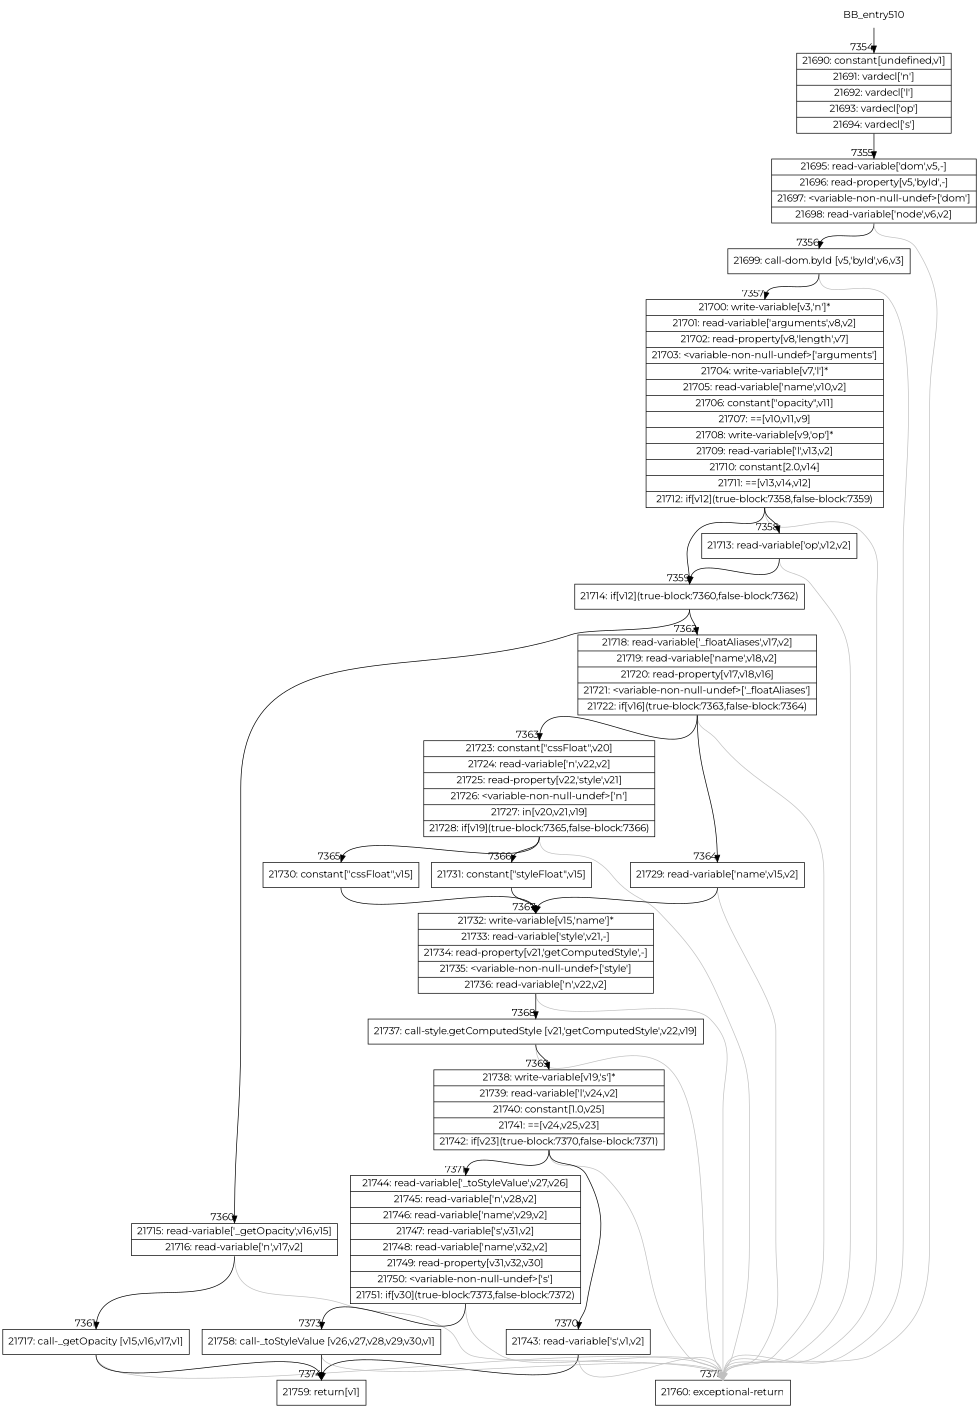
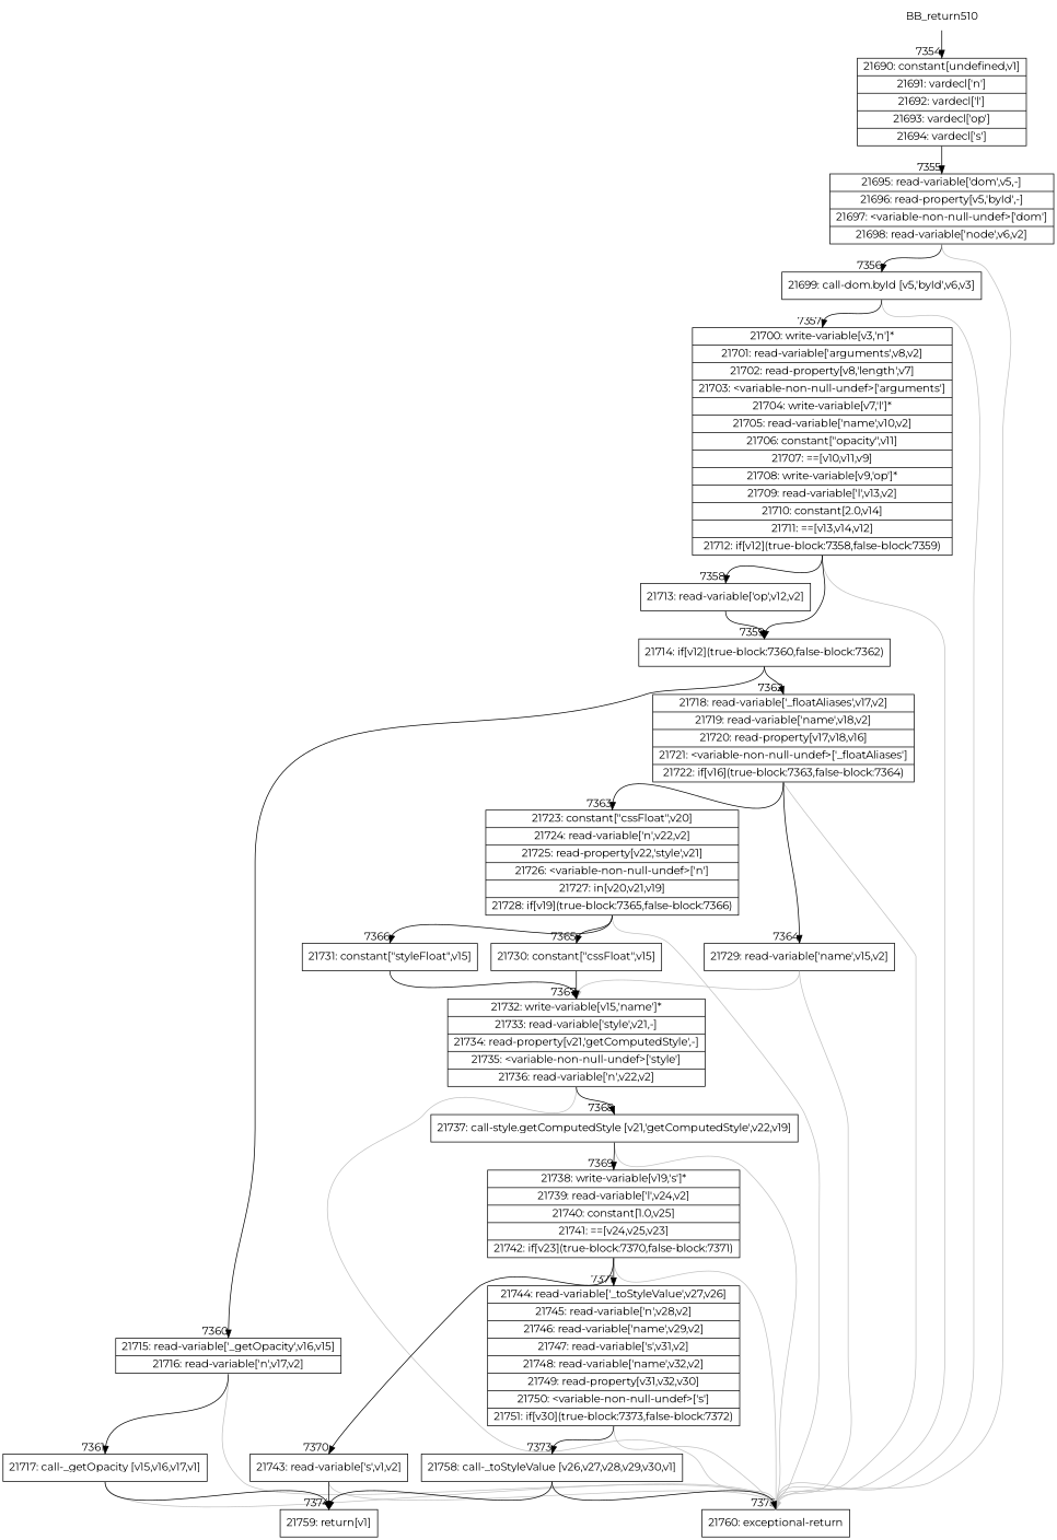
  digraph {
    fontname=Montserrat
    rankdir=TD
    node [fontname=Montserrat shape=record]
    edge [fontname=Montserrat headport=n tailport=s]
-   BB_entry510 [shape=none]
+   BB_entry510 [shape=none label=BB_return510]
    n2 [label="{21690: constant[undefined,v1]|21691: vardecl['n']|21692: vardecl['l']|21693: vardecl['op']|21694: vardecl['s']}"]
    n3 [label="{21695: read-variable['dom',v5,-]|21696: read-property[v5,'byId',-]|21697: \<variable-non-null-undef\>['dom']|21698: read-variable['node',v6,v2]}"]
    n4 [label="{21699: call-dom.byId [v5,'byId',v6,v3]}"]
    n5 [label="{21760: exceptional-return}"]
    n6 [label="{21700: write-variable[v3,'n']*|21701: read-variable['arguments',v8,v2]|21702: read-property[v8,'length',v7]|21703: \<variable-non-null-undef\>['arguments']|21704: write-variable[v7,'l']*|21705: read-variable['name',v10,v2]|21706: constant[\"opacity\",v11]|21707: ==[v10,v11,v9]|21708: write-variable[v9,'op']*|21709: read-variable['l',v13,v2]|21710: constant[2.0,v14]|21711: ==[v13,v14,v12]|21712: if[v12](true-block:7358,false-block:7359)}"]
    n7 [label="{21714: if[v12](true-block:7360,false-block:7362)}"]
    n8 [label="{21713: read-variable['op',v12,v2]}"]
    n9 [label="{21715: read-variable['_getOpacity',v16,v15]|21716: read-variable['n',v17,v2]}"]
    n10 [label="{21718: read-variable['_floatAliases',v17,v2]|21719: read-variable['name',v18,v2]|21720: read-property[v17,v18,v16]|21721: \<variable-non-null-undef\>['_floatAliases']|21722: if[v16](true-block:7363,false-block:7364)}"]
    n11 [label="{21717: call-_getOpacity [v15,v16,v17,v1]}"]
    n12 [label="{21723: constant[\"cssFloat\",v20]|21724: read-variable['n',v22,v2]|21725: read-property[v22,'style',v21]|21726: \<variable-non-null-undef\>['n']|21727: in[v20,v21,v19]|21728: if[v19](true-block:7365,false-block:7366)}"]
    n13 [label="{21729: read-variable['name',v15,v2]}"]
    n14 [label="{21759: return[v1]}"]
    n15 [label="{21730: constant[\"cssFloat\",v15]}"]
    n16 [label="{21731: constant[\"styleFloat\",v15]}"]
    n17 [label="{21732: write-variable[v15,'name']*|21733: read-variable['style',v21,-]|21734: read-property[v21,'getComputedStyle',-]|21735: \<variable-non-null-undef\>['style']|21736: read-variable['n',v22,v2]}"]
    n18 [label="{21737: call-style.getComputedStyle [v21,'getComputedStyle',v22,v19]}"]
    n19 [label="{21738: write-variable[v19,'s']*|21739: read-variable['l',v24,v2]|21740: constant[1.0,v25]|21741: ==[v24,v25,v23]|21742: if[v23](true-block:7370,false-block:7371)}"]
    n20 [label="{21743: read-variable['s',v1,v2]}"]
    n21 [label="{21744: read-variable['_toStyleValue',v27,v26]|21745: read-variable['n',v28,v2]|21746: read-variable['name',v29,v2]|21747: read-variable['s',v31,v2]|21748: read-variable['name',v32,v2]|21749: read-property[v31,v32,v30]|21750: \<variable-non-null-undef\>['s']|21751: if[v30](true-block:7373,false-block:7372)}"]
    n22 [label="{21758: call-_toStyleValue [v26,v27,v28,v29,v30,v1]}"]
    BB_entry510 -> n2 [headlabel="    7354"]
    n2 -> n3 [headlabel="      7355"]
    n3 -> n4 [headlabel="      7356"]
    n3 -> n5 [color=gray headlabel="      7375"]
    n4 -> n5 [color=gray]
    n4 -> n6 [headlabel="      7357"]
    n6 -> n5 [color=gray]
    n6 -> n7 [headlabel="      7359"]
    n6 -> n8 [headlabel="      7358"]
    n7 -> n9 [headlabel="      7360"]
    n7 -> n10 [headlabel="      7362"]
-   n8 -> n5 [color=gray]
    n8 -> n7
    n9 -> n5 [color=gray]
    n9 -> n11 [headlabel="      7361"]
    n10 -> n5 [color=gray]
    n10 -> n12 [headlabel="      7363"]
    n10 -> n13 [headlabel="      7364"]
    n11 -> n5 [color=gray]
    n11 -> n14 [headlabel="      7374"]
    n12 -> n5 [color=gray]
    n12 -> n15 [headlabel="      7365"]
    n12 -> n16 [headlabel="      7366"]
    n13 -> n5 [color=gray]
-   n13 -> n17 [headlabel="      7367"]
+   n13 -> n17 [headlabel="      7367" color=gray]
    n15 -> n17
    n16 -> n17
    n17 -> n5 [color=gray]
    n17 -> n18 [headlabel="      7368"]
    n18 -> n5 [color=gray]
    n18 -> n19 [headlabel="      7369"]
    n19 -> n5 [color=gray]
    n19 -> n20 [headlabel="      7370"]
    n19 -> n21 [headlabel="      7371"]
    n20 -> n5 [color=gray]
    n20 -> n14
    n21 -> n5 [color=gray]
    n21 -> n22 [headlabel="      7373"]
-   n22 -> n5 [color=gray]
+   n22 -> n5 [color=black]
    n22 -> n14
  }
